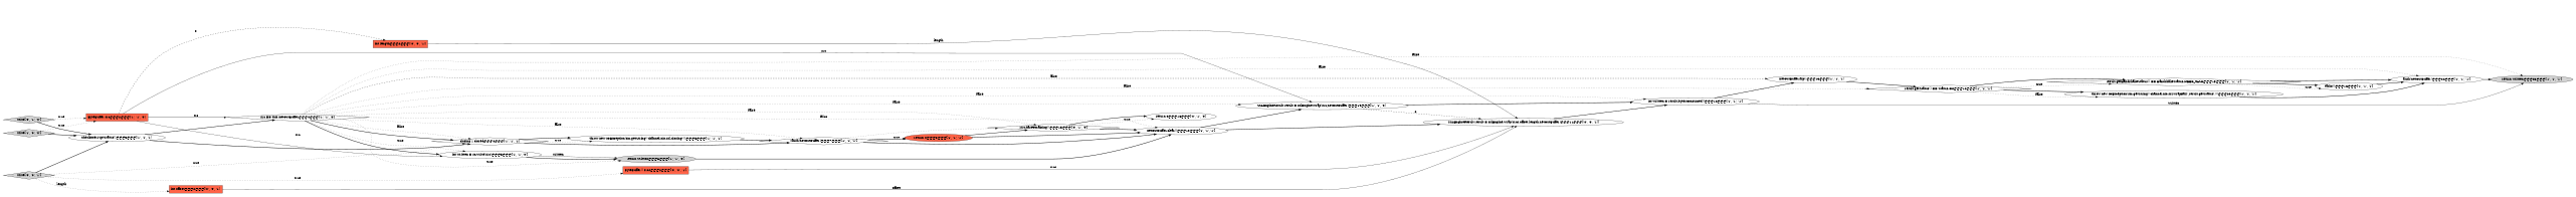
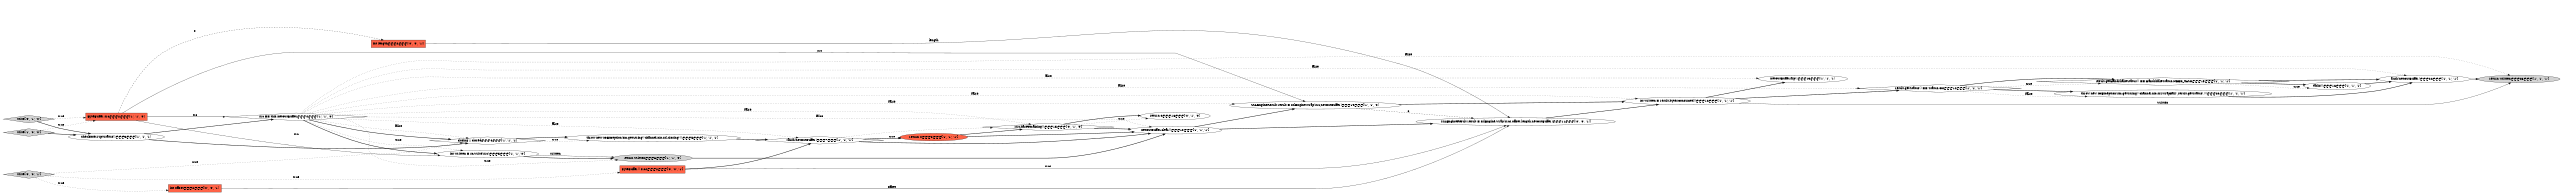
  digraph {
    rankdir=LR
    node [fillcolor=white shape=ellipse style=filled]
    edge [style=bold]
    n1 [label="closing || closed@@@4@@@['1', '1', '1']" shape=diamond]
    n2 [label="!flush(netOutBuffer)@@@7@@@['1', '1', '1']" shape=diamond]
    n3 [label="throw new IOException(sm.getString(\"channel.nio.ssl.closing\"))@@@5@@@['1', '1', '1']"]
    n4 [label="!src.hasRemaining()@@@15@@@['0', '1', '0']" shape=diamond]
    n5 [label="netOutBuffer.clear()@@@10@@@['1', '1', '1']"]
    n6 [fillcolor=tomato label="return 0@@@8@@@['1', '1', '1']"]
    n7 [label="return 0@@@16@@@['0', '1', '0']"]
    n8 [label="SSLEngineResult result = sslEngine.wrap(src,netOutBuffer)@@@19@@@['1', '1', '0']"]
    n9 [label="SSLEngineResult result = sslEngine.wrap(srcs,offset,length,netOutBuffer)@@@11@@@['0', '0', '1']"]
    n10 [label="checkInterruptStatus()@@@3@@@['1', '1', '1']"]
    n11 [label="src == this.netOutBuffer@@@4@@@['1', '1', '0']" shape=diamond]
    n12 [fillcolor=lightgray label="return written@@@23@@@['1', '1', '1']"]
    n13 [label="result.getStatus() == Status.OK@@@14@@@['1', '1', '1']" shape=diamond]
    n14 [label="flush(netOutBuffer)@@@22@@@['1', '1', '1']"]
    n15 [label="int written = sc.write(src)@@@5@@@['1', '1', '0']"]
    n16 [fillcolor=lightgray label="return written@@@6@@@['1', '1', '0']"]
    n17 [label="int written = result.bytesConsumed()@@@12@@@['1', '1', '1']"]
    n18 [label="netOutBuffer.flip()@@@13@@@['1', '1', '1']"]
    n19 [label="result.getHandshakeStatus() == HandshakeStatus.NEED_TASK@@@15@@@['1', '1', '1']" shape=diamond]
    n20 [label="throw new IOException(sm.getString(\"channel.nio.ssl.wrapFail\",result.getStatus()))@@@20@@@['1', '1', '1']"]
    n21 [label="tasks()@@@16@@@['1', '1', '1']"]
    n22 [fillcolor=lightgray label="write['0', '1', '0']" shape=diamond]
    n23 [fillcolor=tomato label="ByteBuffer src@@@2@@@['1', '1', '0']" shape=box]
    n24 [fillcolor=tomato label="int length@@@2@@@['0', '0', '1']" shape=box]
    n25 [fillcolor=lightgray label="write['1', '0', '0']" shape=diamond]
    n26 [fillcolor=tomato label="int offset@@@2@@@['0', '0', '1']" shape=box]
    n27 [fillcolor=lightgray label="write['0', '0', '1']" shape=diamond]
    n28 [fillcolor=tomato label="ByteBuffer(( srcs@@@2@@@['0', '0', '1']" shape=box]
-   n1 -> n2
+   n28 -> n2
    n1 -> n3
    n1 -> n3 [label=true style=dotted]
    n2 -> n4 [style=dotted]
    n2 -> n5
    n2 -> n6 [label=true style=dotted]
    n2 -> n6
    n3 -> n2
    n4 -> n5
    n4 -> n7 [label=true style=dotted]
    n4 -> n7
    n5 -> n8
    n5 -> n9
    n6 -> n4
    n6 -> n5
    n8 -> n9 [label=0 style=dashed]
    n8 -> n17
    n9 -> n17
    n10 -> n1
    n10 -> n11
    n11 -> n1 [label=false style=dotted]
    n11 -> n1
    n11 -> n2 [label=false style=dotted]
    n11 -> n4 [label=false style=dotted]
    n11 -> n5 [label=false style=dotted]
    n11 -> n8 [label=false style=dotted]
    n11 -> n12 [label=false style=dotted]
    n11 -> n13 [label=false style=dotted]
    n11 -> n14 [label=false style=dotted]
    n11 -> n15 [label=true style=dotted]
    n11 -> n15
    n11 -> n16 [label=true style=dotted]
    n11 -> n17 [label=false style=dotted]
-   n11 -> n18 [label=false style=dashed]
+   n11 -> n18 [label=false style=dotted]
    n13 -> n19
    n13 -> n19 [label=true style=dotted]
    n13 -> n20 [label=false style=dotted]
    n13 -> n20
    n14 -> n12
    n15 -> n16
    n15 -> n16 [label=written style=solid]
    n16 -> n5
    n17 -> n12 [label=written style=solid]
    n17 -> n18
-   n18 -> n13
+   n17 -> n13
    n19 -> n14
    n19 -> n21
    n19 -> n21 [label=true style=dotted]
    n20 -> n14
    n21 -> n14
    n22 -> n10
    n22 -> n23 [label=true style=dotted]
    n23 -> n8 [label=src style=solid]
    n23 -> n11 [label=src style=solid]
    n23 -> n15 [label=src style=solid]
    n23 -> n24 [label=0 style=dashed]
    n24 -> n9 [label=length style=solid]
    n25 -> n10
    n25 -> n23 [label=true style=dotted]
    n26 -> n9 [label=offset style=solid]
    n27 -> n1 [label=true style=dotted]
-   n27 -> n10
-   n27 -> n26 [label=length style=dotted]
+   n27 -> n26 [label=true style=dotted]
    n27 -> n28 [label=true style=dotted]
    n28 -> n9 [label=srcs style=solid]
  }
